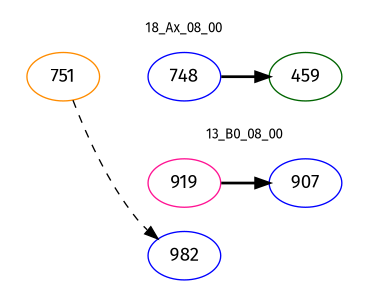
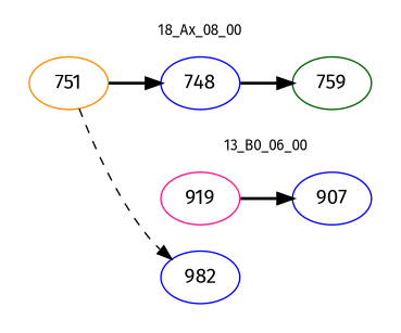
  digraph {
    fontname="Fira Sans"
    rankdir=LR
    node [color=blue fontname="Fira Sans"]
    edge [color=black fontname="Fira Sans" style=bold]
    n1 [color=darkorange label=751]
    n2 [label=748]
-   n3 [color=darkgreen label=459]
+   n3 [color=darkgreen label=759]
    n4 [color=deeppink label=919]
    n5 [label=907]
    n6 [label=982]
    subgraph cluster_1 {
      color=white
      fontsize=10
      label="18_Ax_08_00"
      n1
      n2
      n3
    }
    subgraph cluster_2 {
      color=white
      fontsize=10
-     label="13_B0_08_00"
+     label="13_B0_06_00"
      n4
      n5
      n6
    }
+   n1 -> n2
    n1 -> n6 [style=dashed]
    n2 -> n3
    n4 -> n5
  }
